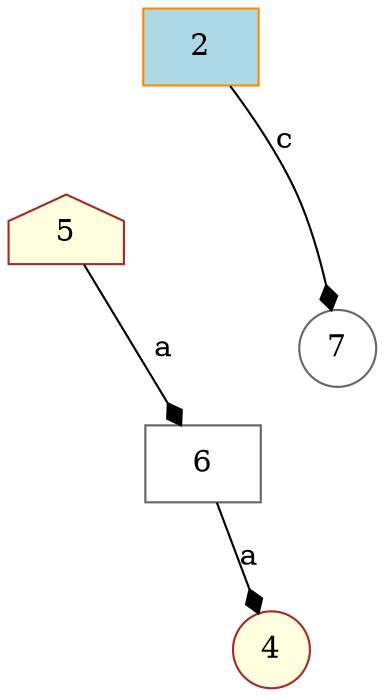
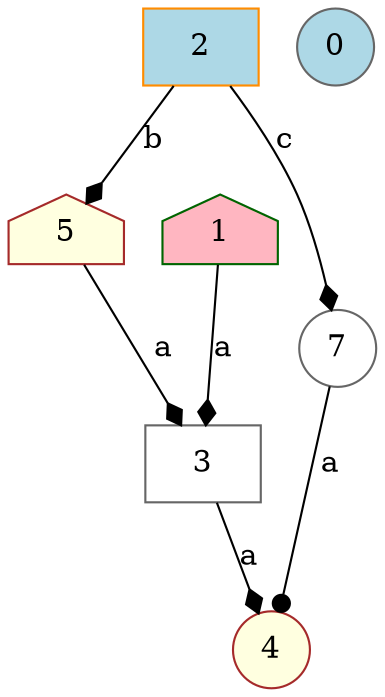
  strict digraph {
    node [color=gray40 fillcolor=lightblue shape=circle style=filled]
    edge [arrowhead=diamond]
    2 [color=darkorange shape=box]
    5 [color=brown fillcolor=lightyellow shape=house]
    7 [fillcolor=white]
    4 [color=brown fillcolor=lightyellow]
-   3 [fillcolor=white shape=box label=6]
+   3 [fillcolor=white shape=box]
+   0
+   1 [color=darkgreen fillcolor=lightpink shape=house]
+   2 -> 5 [label=b]
    2 -> 7 [label=c]
    5 -> 3 [label=a]
+   7 -> 4 [arrowhead=dot label=a]
    3 -> 4 [label=a]
+   1 -> 3 [label=a]
  }
